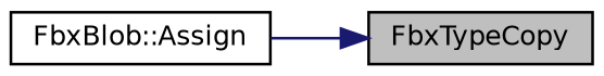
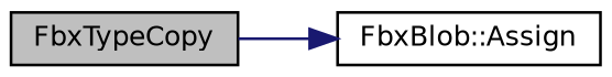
  digraph {
    rankdir=LR
    node [color=black fontname=Helvetica fontsize=10 shape=record style=filled]
    n1 [fillcolor=grey75 fontcolor=black height=0.2 label=FbxTypeCopy width=0.4]
    n2 [fillcolor=white height=0.2 label="FbxBlob::Assign" width=0.4]
-   n2 -> n1 [color=midnightblue fontname=Helvetica fontsize=10 labelfontname=Helvetica labelfontsize=10 style=solid]
+   n1 -> n2 [color=midnightblue fontname=Helvetica fontsize=10 labelfontname=Helvetica labelfontsize=10 style=solid]
  }
